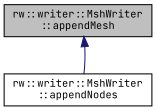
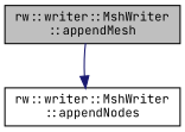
  digraph {
    rankdir=TB
    fontname="JetBrains Mono"
    node [color=black fontname="JetBrains Mono" fontsize=10 shape=record style=filled]
    n1 [fillcolor=grey75 fontcolor=black height=0.2 label="rw::writer::MshWriter\l::appendMesh" width=0.4]
    n2 [fillcolor=white height=0.2 label="rw::writer::MshWriter\l::appendNodes" width=0.4]
-   n2 -> n1 [color=midnightblue fontname="JetBrains Mono" fontsize=10 labelfontname=Helvetica labelfontsize=10 style=solid]
+   n1 -> n2 [color=midnightblue fontname="JetBrains Mono" fontsize=10 labelfontname=Helvetica labelfontsize=10 style=solid]
  }
